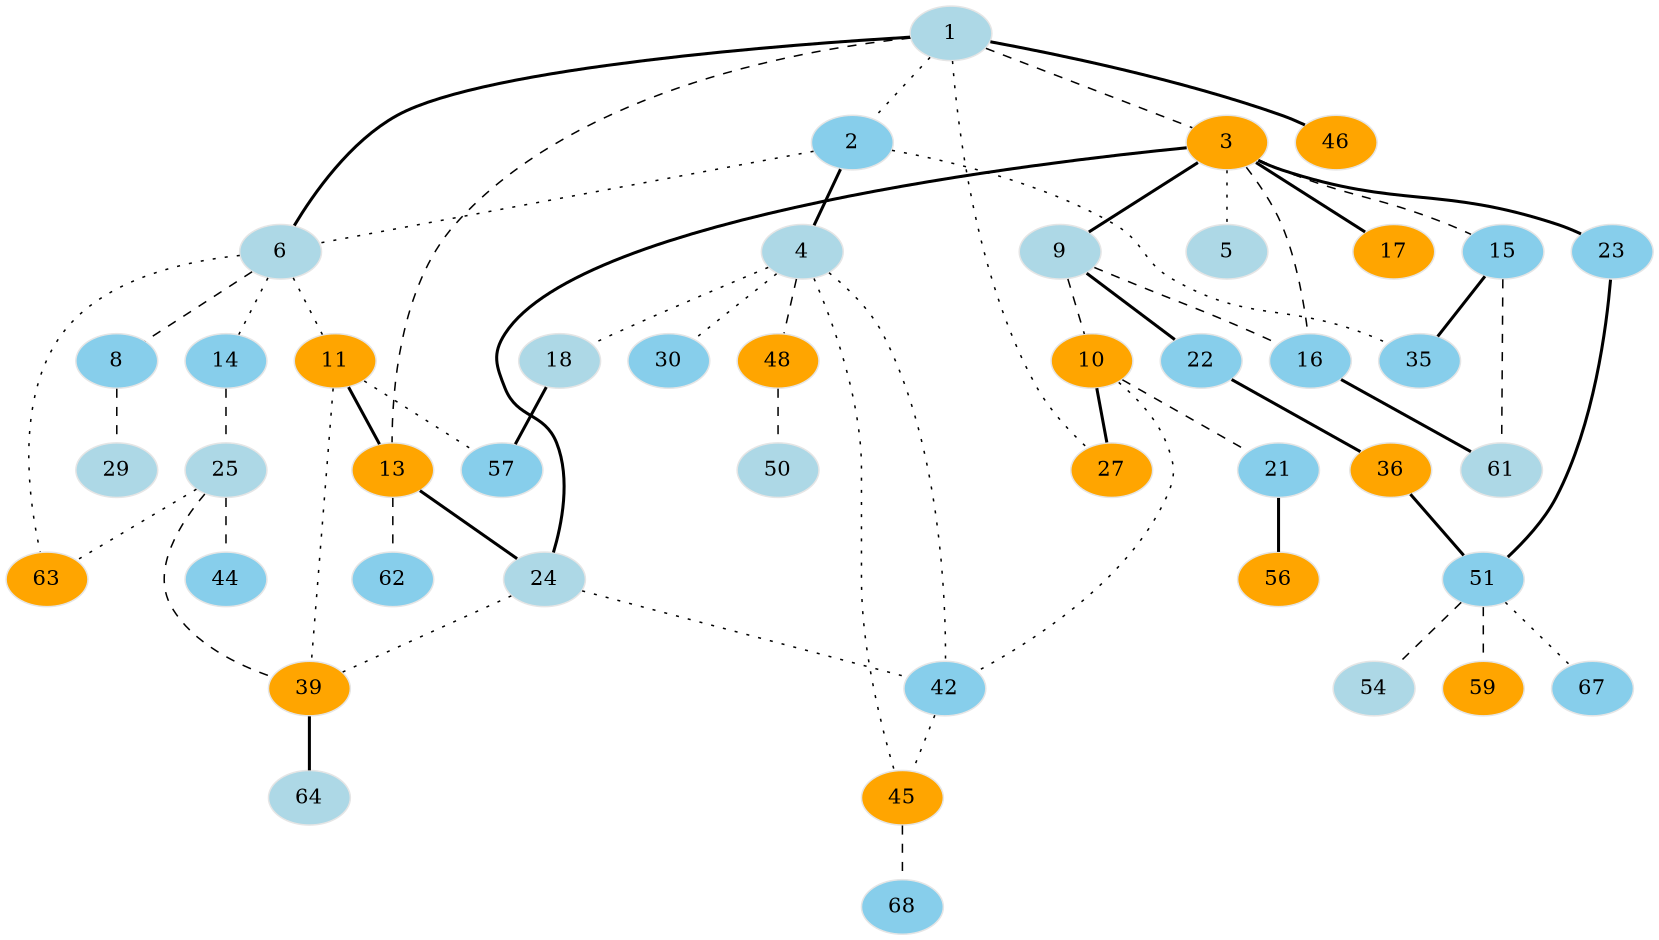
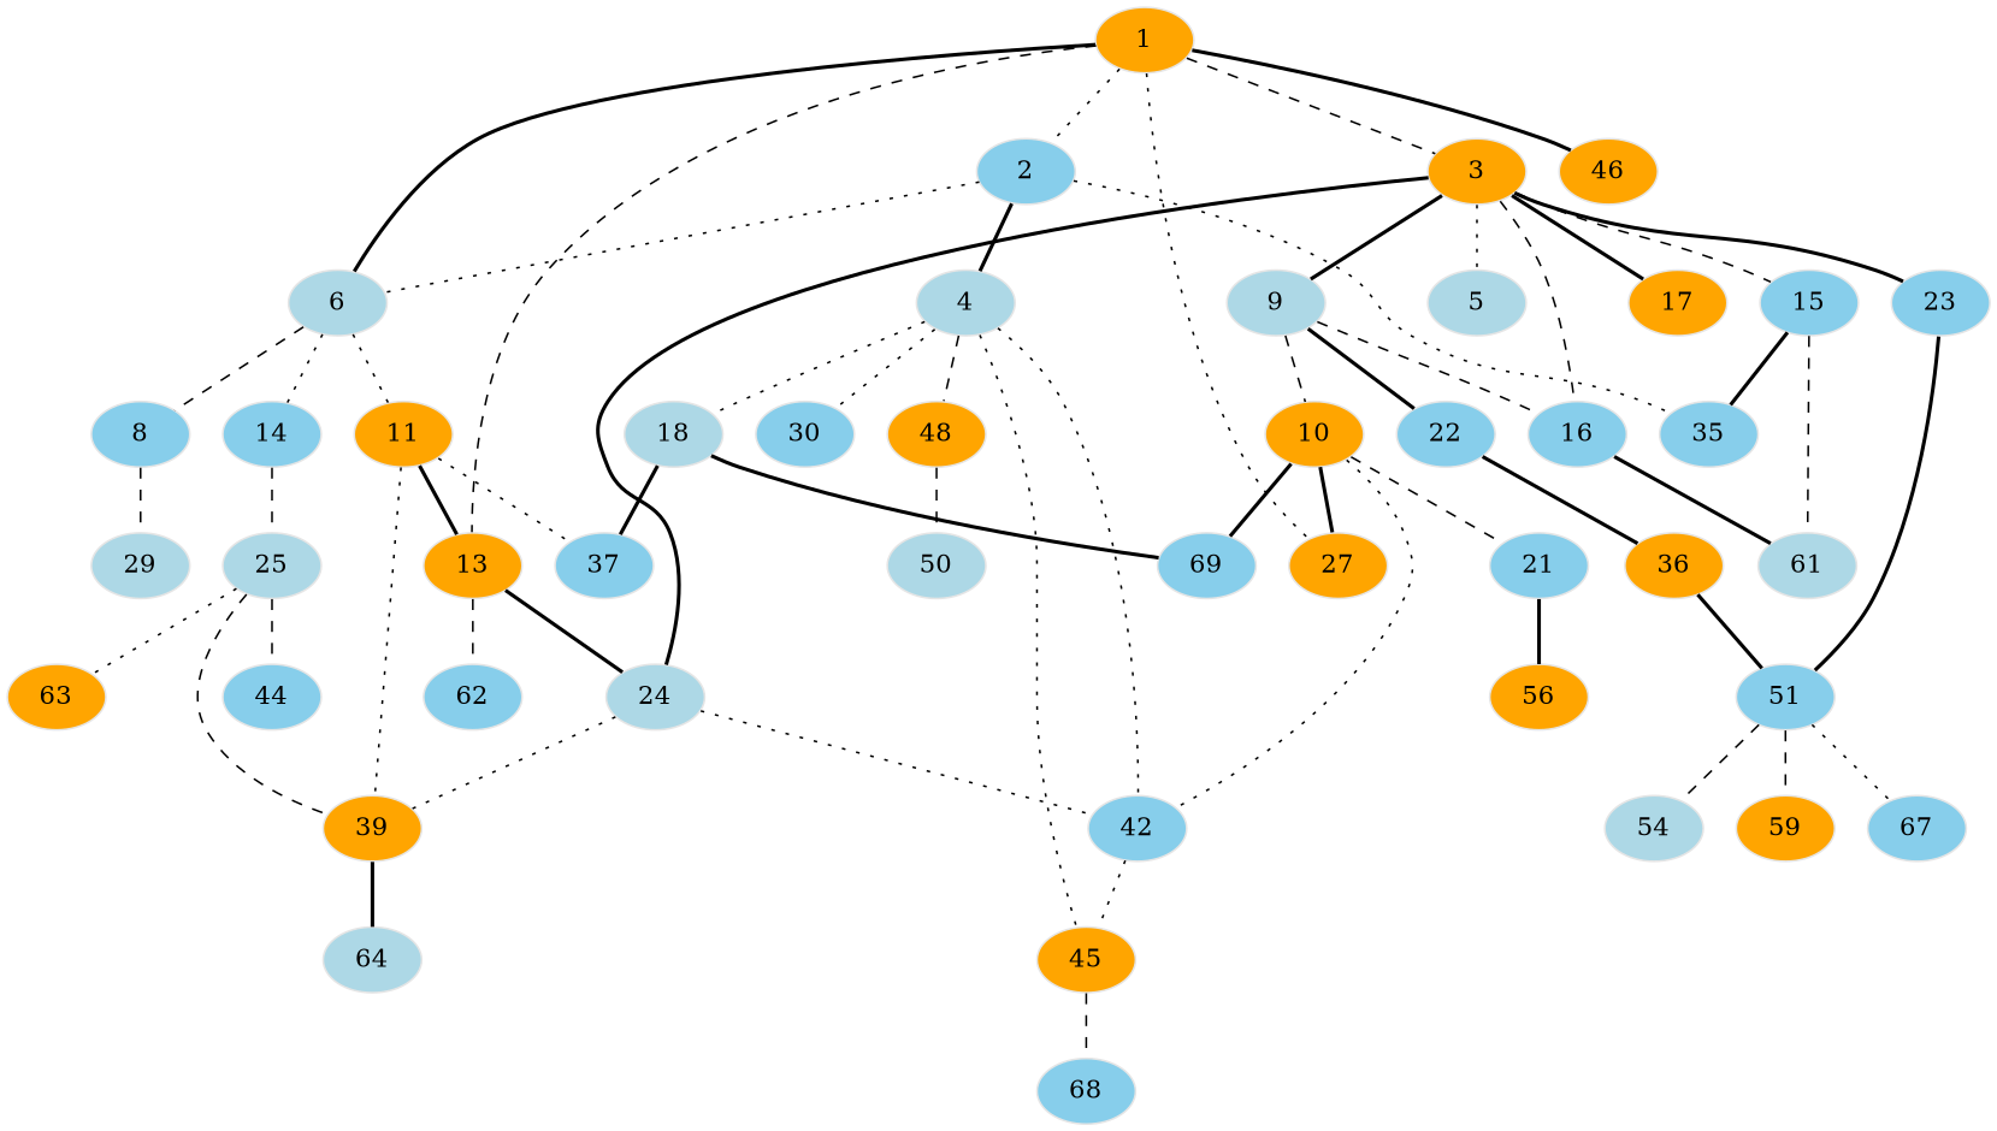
  graph {
    node [color=gray90 fillcolor=skyblue style=filled]
    edge [style=bold]
-   1 [fillcolor=lightblue super="+57"]
+   1 [fillcolor=orange super="+57"]
    2 [super="+47"]
    3 [fillcolor=orange super="+20"]
    6 [fillcolor=lightblue super="+34"]
    13 [fillcolor=orange super="+40"]
    27 [fillcolor=orange]
    46 [fillcolor=orange super="+55"]
    4 [fillcolor=lightblue super="+7"]
    35
    5 [fillcolor=lightblue super="+12"]
    9 [fillcolor=lightblue super="+52"]
    15 [super="+28"]
    16 [super="+70"]
    17 [fillcolor=orange super="+33"]
    23 [super="+50"]
    24 [fillcolor=lightblue super="+43"]
    8 [super="+41"]
    11 [fillcolor=orange super="+26"]
    14
    63 [fillcolor=orange]
    62
    18 [fillcolor=lightblue super="+32"]
    30
    42
    45 [fillcolor=orange super="+53"]
    48 [fillcolor=orange]
    10 [fillcolor=orange super="+19"]
    22 [super="+38"]
    61 [fillcolor=lightblue]
    51 [super="+65"]
    39 [fillcolor=orange super="+49"]
-   37 [label=57]
+   69
+   37
    68
    n35 [fillcolor=lightblue label=50]
    29 [fillcolor=lightblue]
    25 [fillcolor=lightblue super="+31"]
    21
    36 [fillcolor=orange]
    56 [fillcolor=orange super="+66"]
    64 [fillcolor=lightblue]
    44
    54 [fillcolor=lightblue super="+60"]
    59 [fillcolor=orange]
    67
    1 -- 2 [style=dotted]
    1 -- 3 [style=dashed]
    1 -- 6
    1 -- 13 [style=dashed]
    1 -- 27 [style=dotted]
    1 -- 46
    2 -- 6 [style=dotted]
    2 -- 4
    2 -- 35 [style=dotted]
    3 -- 5 [style=dotted]
    3 -- 9
    3 -- 15 [style=dashed]
    3 -- 16 [style=dashed]
    3 -- 17
    3 -- 23
    3 -- 24
    6 -- 8 [style=dashed]
    6 -- 11 [style=dotted]
    6 -- 14 [style=dotted]
-   6 -- 63 [style=dotted]
    13 -- 24
    13 -- 62 [style=dashed]
    4 -- 18 [style=dotted]
    4 -- 30 [style=dotted]
    4 -- 42 [style=dotted]
    4 -- 45 [style=dotted]
    4 -- 48 [style=dashed]
    9 -- 16 [style=dashed]
    9 -- 10 [style=dashed]
    9 -- 22
    15 -- 35
    15 -- 61 [style=dashed]
    16 -- 61
    23 -- 51
    24 -- 42 [style=dotted]
    24 -- 39 [style=dotted]
    8 -- 29 [style=dashed]
    11 -- 13
    11 -- 39 [style=dotted]
    11 -- 37 [style=dotted]
    14 -- 25 [style=dashed]
+   18 -- 69
    18 -- 37
    42 -- 45 [style=dotted]
    45 -- 68 [style=dashed]
    48 -- n35 [style=dashed]
    10 -- 27
    10 -- 42 [style=dotted]
+   10 -- 69
    10 -- 21 [style=dashed]
    22 -- 36
    51 -- 54 [style=dashed]
    51 -- 59 [style=dashed]
    51 -- 67 [style=dotted]
    39 -- 64
    25 -- 63 [style=dotted]
    25 -- 39 [style=dashed]
    25 -- 44 [style=dashed]
    21 -- 56
    36 -- 51
  }
